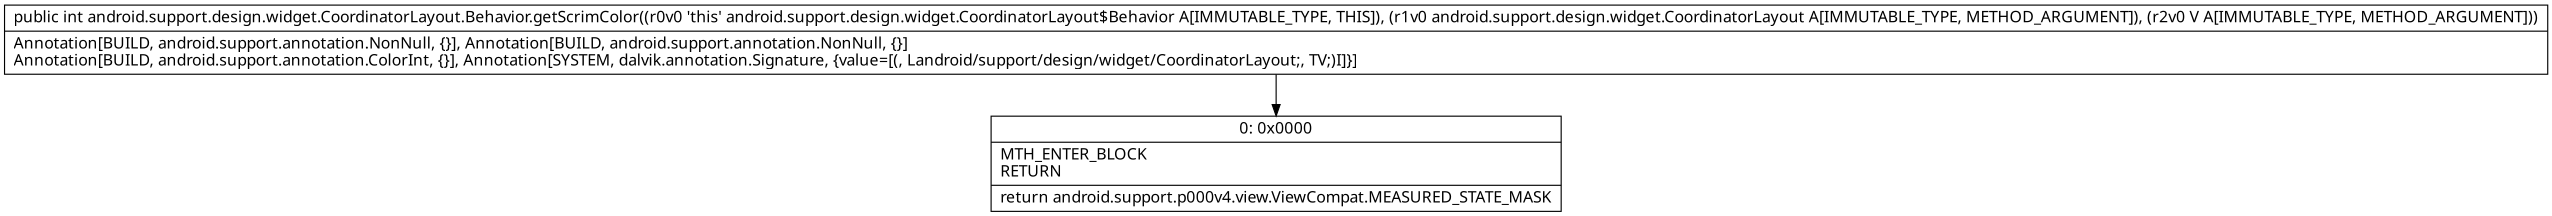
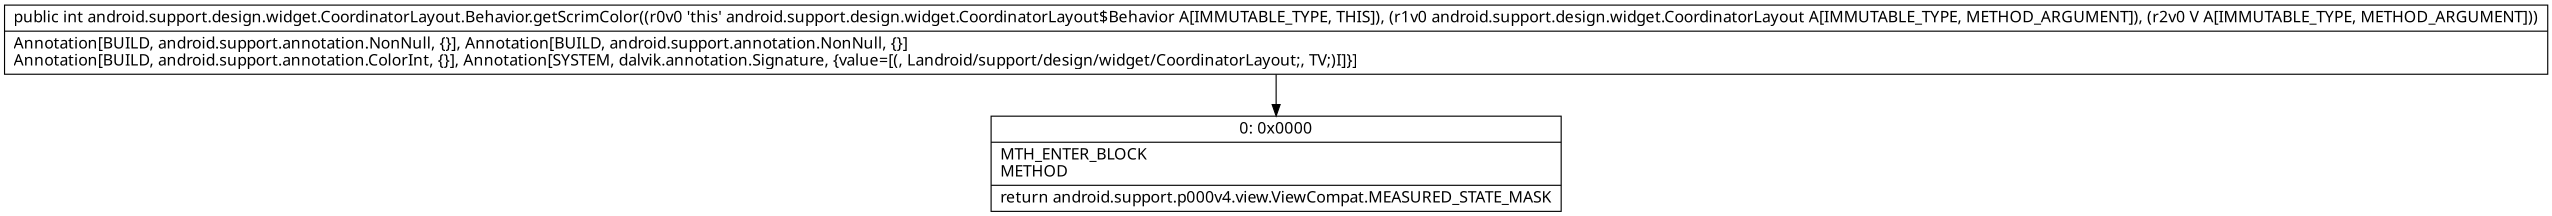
  digraph {
    fontname="Noto Sans"
    node [shape=record fontname="Noto Sans"]
-   n1 [label="{0\:\ 0x0000|MTH_ENTER_BLOCK\lRETURN\l|return android.support.p000v4.view.ViewCompat.MEASURED_STATE_MASK\l}"]
+   n1 [label="{0\:\ 0x0000|MTH_ENTER_BLOCK\lMETHOD\l|return android.support.p000v4.view.ViewCompat.MEASURED_STATE_MASK\l}"]
    n2 [label="{public int android.support.design.widget.CoordinatorLayout.Behavior.getScrimColor((r0v0 'this' android.support.design.widget.CoordinatorLayout$Behavior A[IMMUTABLE_TYPE, THIS]), (r1v0 android.support.design.widget.CoordinatorLayout A[IMMUTABLE_TYPE, METHOD_ARGUMENT]), (r2v0 V A[IMMUTABLE_TYPE, METHOD_ARGUMENT]))  | Annotation[BUILD, android.support.annotation.NonNull, \{\}], Annotation[BUILD, android.support.annotation.NonNull, \{\}]\lAnnotation[BUILD, android.support.annotation.ColorInt, \{\}], Annotation[SYSTEM, dalvik.annotation.Signature, \{value=[(, Landroid\/support\/design\/widget\/CoordinatorLayout;, TV;)I]\}]\l}"]
    n2 -> n1 [fontname="Noto Sans"]
  }
